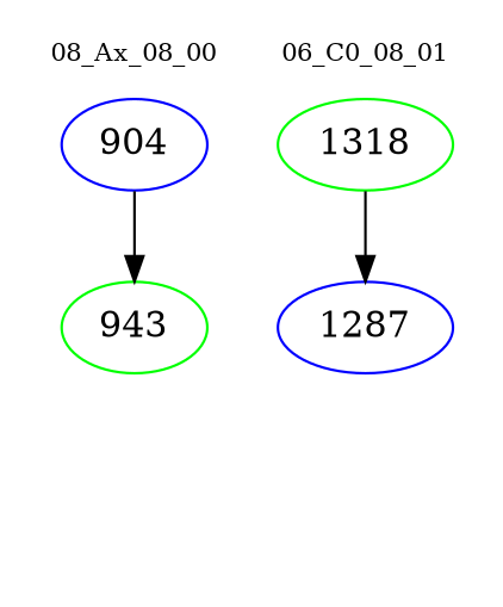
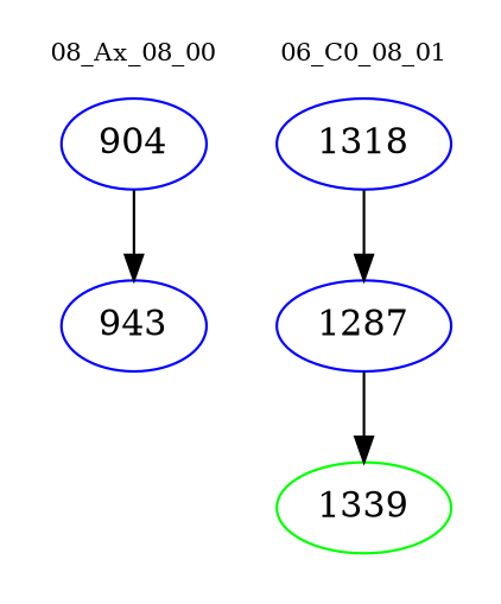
  digraph {
    node [color=green]
    edge [color=black]
    n1 [color=blue label=904]
-   n2 [label=943]
-   n3 [label=1318]
+   n2 [color=blue label=943]
+   n3 [color=blue label=1318]
    n4 [color=blue label=1287]
+   n5 [label=1339]
    subgraph cluster_1 {
      color=white
      fontsize=10
      label="08_Ax_08_00"
      n1
      n2
    }
    subgraph cluster_2 {
      color=white
      fontsize=10
      label="06_C0_08_01"
      n3
      n4
+     n5
    }
    n1 -> n2
    n3 -> n4
+   n4 -> n5
  }
